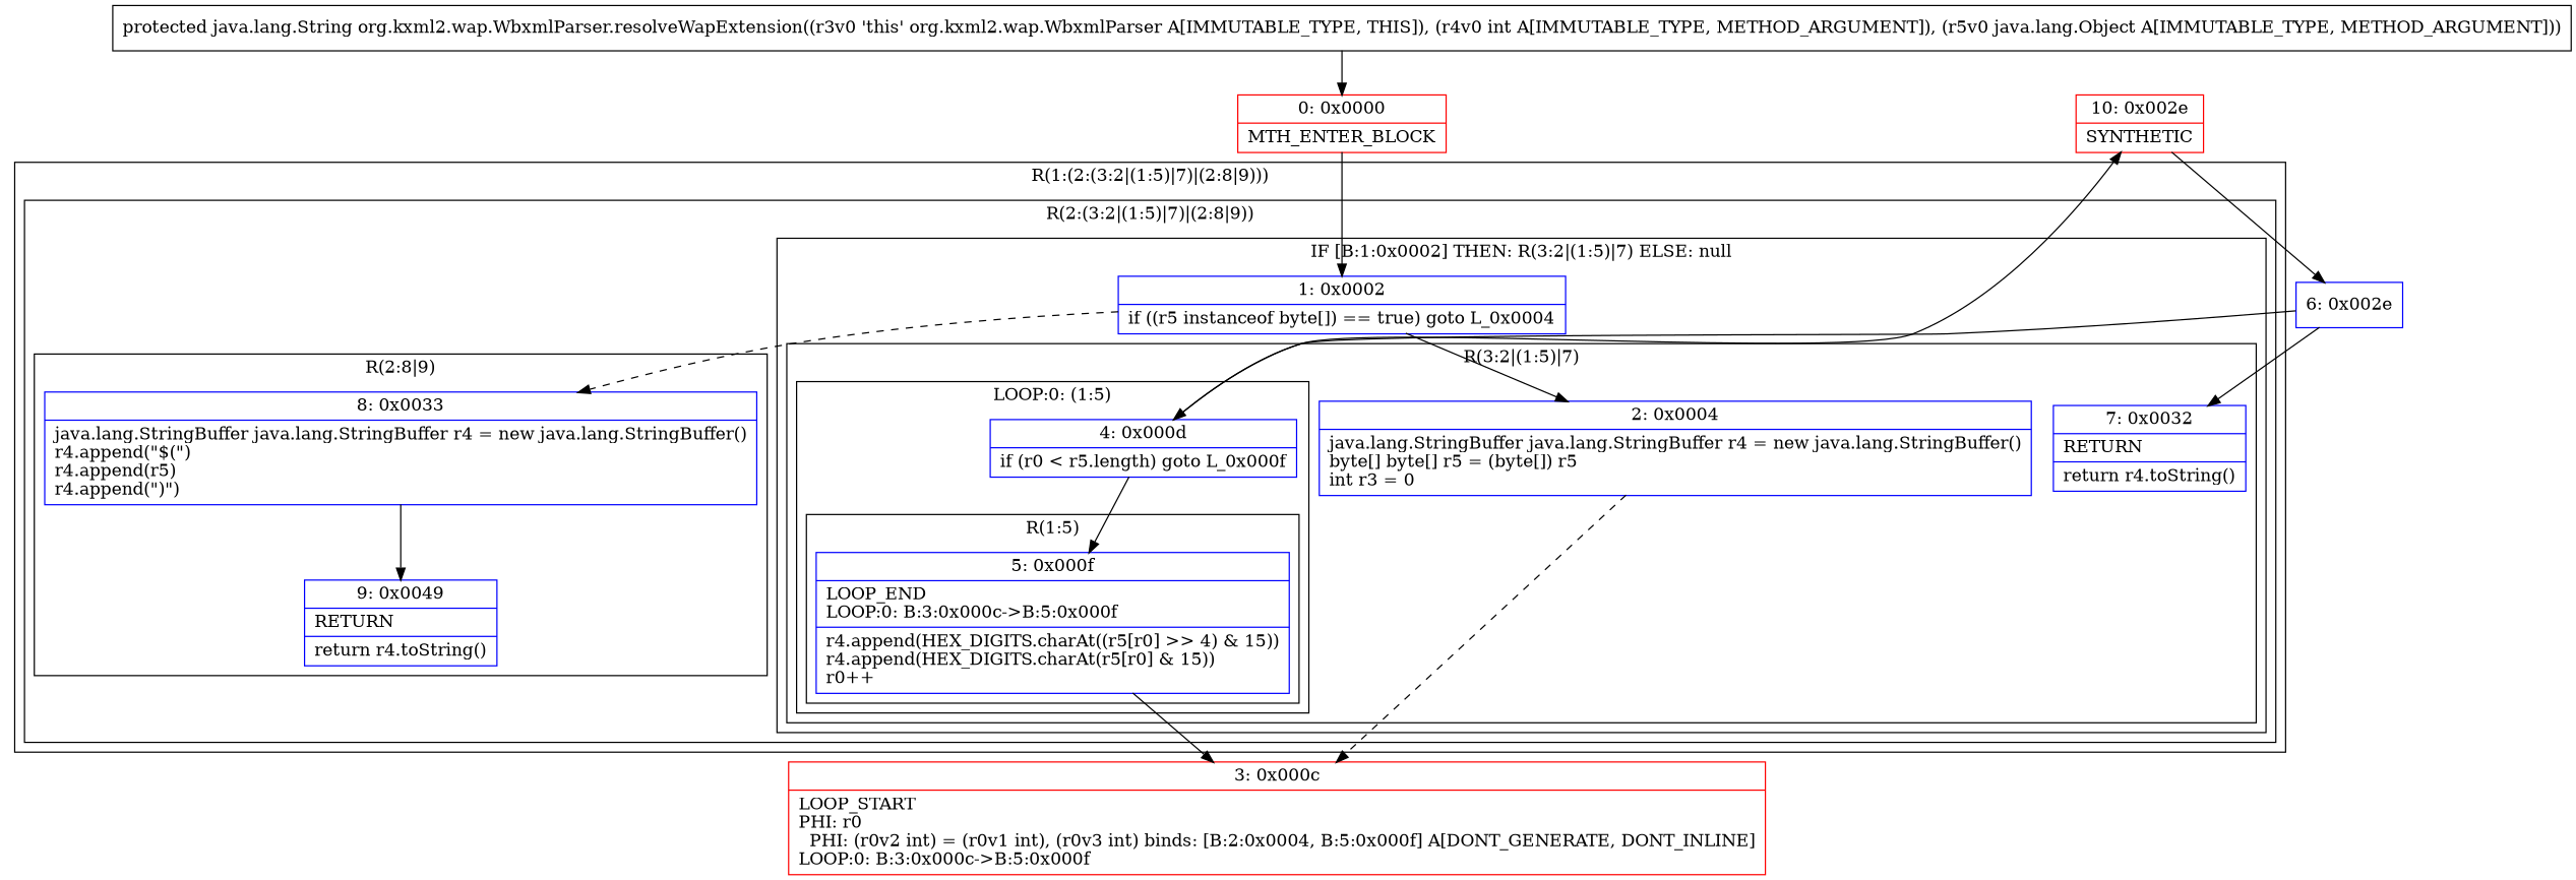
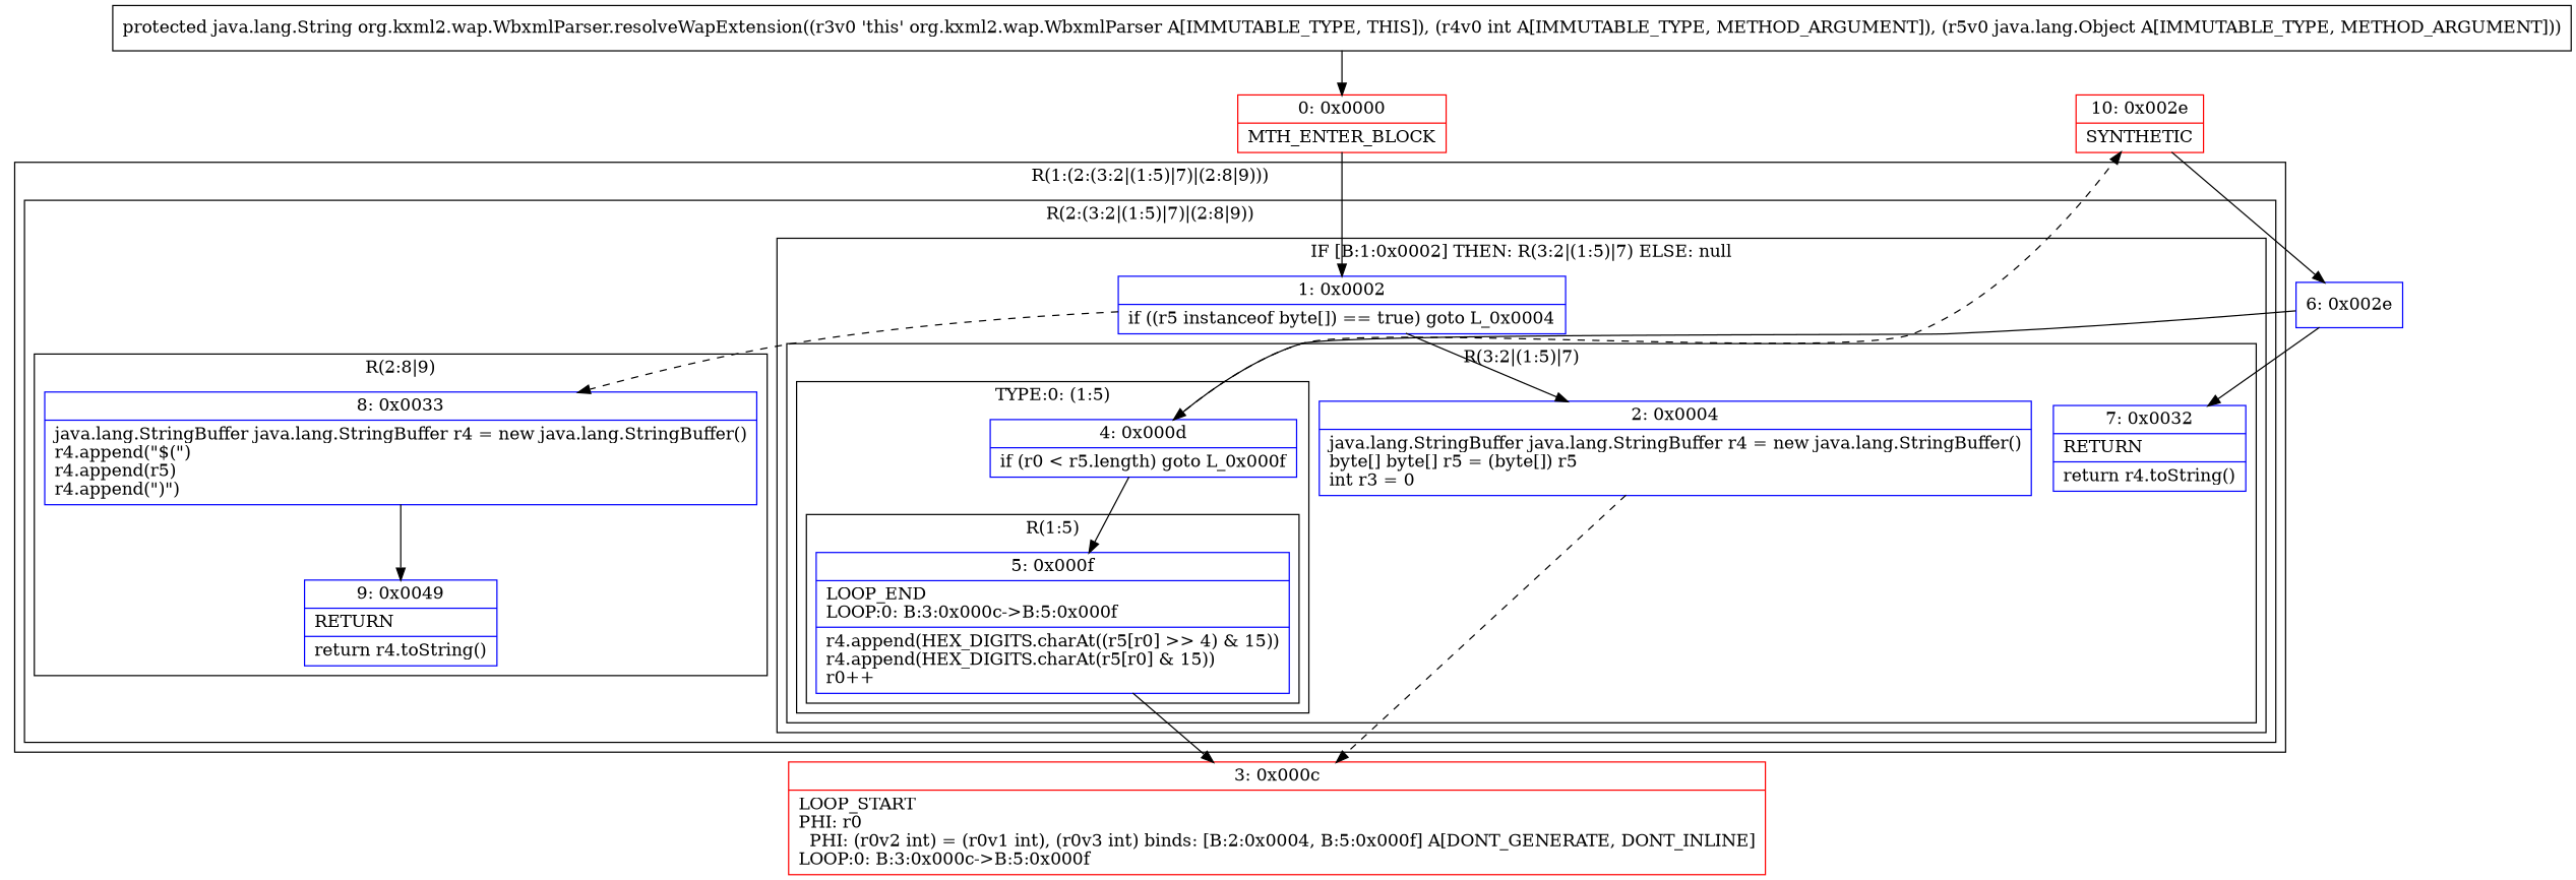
  digraph {
    node [color=blue shape=record]
    n1 [label="{5\:\ 0x000f|LOOP_END\lLOOP:0: B:3:0x000c\-\>B:5:0x000f\l|r4.append(HEX_DIGITS.charAt((r5[r0] \>\> 4) & 15))\lr4.append(HEX_DIGITS.charAt(r5[r0] & 15))\lr0++\l}"]
    n2 [label="{4\:\ 0x000d|if (r0 \< r5.length) goto L_0x000f\l}"]
    n3 [label="{2\:\ 0x0004|java.lang.StringBuffer java.lang.StringBuffer r4 = new java.lang.StringBuffer()\lbyte[] byte[] r5 = (byte[]) r5\lint r3 = 0\l}"]
    n4 [label="{7\:\ 0x0032|RETURN\l|return r4.toString()\l}"]
    n5 [label="{1\:\ 0x0002|if ((r5 instanceof byte[]) == true) goto L_0x0004\l}"]
    n6 [label="{8\:\ 0x0033|java.lang.StringBuffer java.lang.StringBuffer r4 = new java.lang.StringBuffer()\lr4.append(\"$(\")\lr4.append(r5)\lr4.append(\")\")\l}"]
    n7 [label="{9\:\ 0x0049|RETURN\l|return r4.toString()\l}"]
    n8 [color=red label="{3\:\ 0x000c|LOOP_START\lPHI: r0 \l  PHI: (r0v2 int) = (r0v1 int), (r0v3 int) binds: [B:2:0x0004, B:5:0x000f] A[DONT_GENERATE, DONT_INLINE]\lLOOP:0: B:3:0x000c\-\>B:5:0x000f\l}"]
    n9 [color=red label="{10\:\ 0x002e|SYNTHETIC\l}"]
    n10 [label="{6\:\ 0x002e}"]
    n11 [color=red label="{0\:\ 0x0000|MTH_ENTER_BLOCK\l}"]
    n12 [label="{protected java.lang.String org.kxml2.wap.WbxmlParser.resolveWapExtension((r3v0 'this' org.kxml2.wap.WbxmlParser A[IMMUTABLE_TYPE, THIS]), (r4v0 int A[IMMUTABLE_TYPE, METHOD_ARGUMENT]), (r5v0 java.lang.Object A[IMMUTABLE_TYPE, METHOD_ARGUMENT])) }" color=""]
    subgraph cluster_1 {
      label="R(1:(2:(3:2|(1:5)|7)|(2:8|9)))"
      subgraph cluster_2 {
        label="R(2:(3:2|(1:5)|7)|(2:8|9))"
        subgraph cluster_3 {
          label="IF [B:1:0x0002] THEN: R(3:2|(1:5)|7) ELSE: null"
          n5
          subgraph cluster_4 {
            label="R(3:2|(1:5)|7)"
            n3
            n4
            subgraph cluster_5 {
-             label="LOOP:0: (1:5)"
+             label="TYPE:0: (1:5)"
              n2
              subgraph cluster_6 {
                label="R(1:5)"
                n1
              }
            }
          }
        }
        subgraph cluster_7 {
          label="R(2:8|9)"
          n6
          n7
        }
      }
    }
    n1 -> n8
    n2 -> n1
-   n2 -> n9 [style=solid]
+   n2 -> n9 [style=dashed]
    n3 -> n8 [style=dashed]
    n5 -> n3
    n5 -> n6 [style=dashed]
    n6 -> n7
    n9 -> n10
    n10 -> n2
    n10 -> n4
    n11 -> n5
    n12 -> n11
  }
